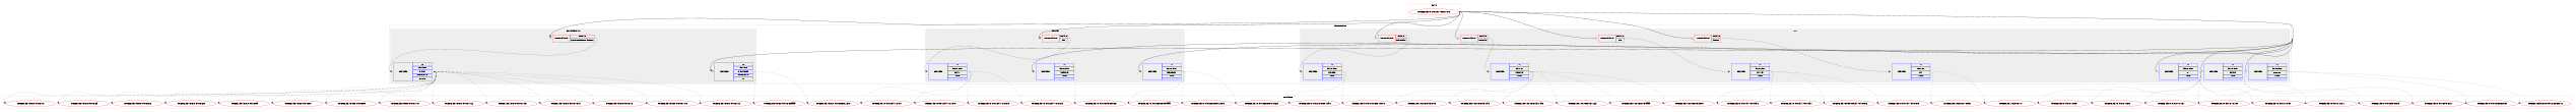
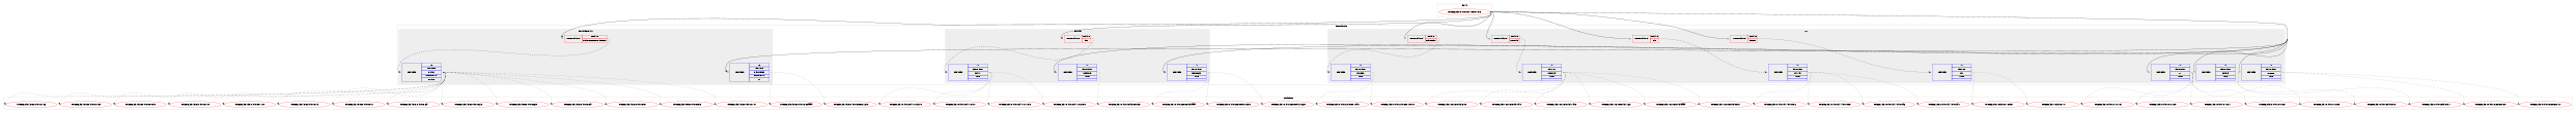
  digraph {
    compound=true
    concentrate=true
    fontname=Helvetica
    fontsize=10
    newrank=true
    rankdir=TB
    ranksep=1.5
    node [color=red fontname=Helvetica fontsize=10]
    edge [arrowhead=vee headport=w style=dotted tailport=e weight=100]
    n1 [label="portage://dev-python/anyvc-0.3.7.1-r1" width=4]
    n2 [color=blue label=<<TABLE BORDER="0" CELLBORDER="1" CELLSPACING="0" CELLPADDING="4" WIDTH="220"><TR><TD ROWSPAN="6" CELLPADDING="30">pack_dep</TD></TR><TR><TD WIDTH="110">no</TD></TR><TR><TD>dev-python</TD></TR><TR><TD>sphinx</TD></TR><TR><TD>none</TD></TR><TR><TD></TD></TR></TABLE>> shape=none]
    n3 [label=<<TABLE BORDER="0" CELLBORDER="1" CELLSPACING="0" CELLPADDING="4"><TR><TD ROWSPAN="3" CELLPADDING="10">use_conditional</TD></TR><TR><TD>positive</TD></TR><TR><TD>doc</TD></TR></TABLE>> shape=none]
    n4 [color=blue label=<<TABLE BORDER="0" CELLBORDER="1" CELLSPACING="0" CELLPADDING="4" WIDTH="220"><TR><TD ROWSPAN="6" CELLPADDING="30">pack_dep</TD></TR><TR><TD WIDTH="110">no</TD></TR><TR><TD>dev-python</TD></TR><TR><TD>hgdistver</TD></TR><TR><TD>none</TD></TR><TR><TD></TD></TR></TABLE>> shape=none]
    n5 [color=blue label=<<TABLE BORDER="0" CELLBORDER="1" CELLSPACING="0" CELLPADDING="4" WIDTH="220"><TR><TD ROWSPAN="6" CELLPADDING="30">pack_dep</TD></TR><TR><TD WIDTH="110">no</TD></TR><TR><TD>dev-python</TD></TR><TR><TD>setuptools</TD></TR><TR><TD>none</TD></TR><TR><TD></TD></TR></TABLE>> shape=none]
    n6 [color=blue label=<<TABLE BORDER="0" CELLBORDER="1" CELLSPACING="0" CELLPADDING="4" WIDTH="220"><TR><TD ROWSPAN="6" CELLPADDING="30">pack_dep</TD></TR><TR><TD WIDTH="110">no</TD></TR><TR><TD>dev-lang</TD></TR><TR><TD>python</TD></TR><TR><TD>greaterequal</TD></TR><TR><TD>2.7.5-r2</TD></TR></TABLE>> shape=none]
    n7 [label=<<TABLE BORDER="0" CELLBORDER="1" CELLSPACING="0" CELLPADDING="4"><TR><TD ROWSPAN="3" CELLPADDING="10">use_conditional</TD></TR><TR><TD>positive</TD></TR><TR><TD>python_targets_python2_7</TD></TR></TABLE>> shape=none]
    n8 [color=blue label=<<TABLE BORDER="0" CELLBORDER="1" CELLSPACING="0" CELLPADDING="4" WIDTH="220"><TR><TD ROWSPAN="6" CELLPADDING="30">pack_dep</TD></TR><TR><TD WIDTH="110">no</TD></TR><TR><TD>dev-lang</TD></TR><TR><TD>python-exec</TD></TR><TR><TD>greaterequal</TD></TR><TR><TD>2</TD></TR></TABLE>> shape=none]
    n9 [color=blue label=<<TABLE BORDER="0" CELLBORDER="1" CELLSPACING="0" CELLPADDING="4" WIDTH="220"><TR><TD ROWSPAN="6" CELLPADDING="30">pack_dep</TD></TR><TR><TD WIDTH="110">no</TD></TR><TR><TD>dev-vcs</TD></TR><TR><TD>bzr</TD></TR><TR><TD>none</TD></TR><TR><TD></TD></TR></TABLE>> shape=none]
    n10 [label=<<TABLE BORDER="0" CELLBORDER="1" CELLSPACING="0" CELLPADDING="4"><TR><TD ROWSPAN="3" CELLPADDING="10">use_conditional</TD></TR><TR><TD>positive</TD></TR><TR><TD>bazaar</TD></TR></TABLE>> shape=none]
    n11 [color=blue label=<<TABLE BORDER="0" CELLBORDER="1" CELLSPACING="0" CELLPADDING="4" WIDTH="220"><TR><TD ROWSPAN="6" CELLPADDING="30">pack_dep</TD></TR><TR><TD WIDTH="110">no</TD></TR><TR><TD>dev-python</TD></TR><TR><TD>dulwich</TD></TR><TR><TD>none</TD></TR><TR><TD></TD></TR></TABLE>> shape=none]
    n12 [label=<<TABLE BORDER="0" CELLBORDER="1" CELLSPACING="0" CELLPADDING="4"><TR><TD ROWSPAN="3" CELLPADDING="10">use_conditional</TD></TR><TR><TD>positive</TD></TR><TR><TD>git</TD></TR></TABLE>> shape=none]
    n13 [color=blue label=<<TABLE BORDER="0" CELLBORDER="1" CELLSPACING="0" CELLPADDING="4" WIDTH="220"><TR><TD ROWSPAN="6" CELLPADDING="30">pack_dep</TD></TR><TR><TD WIDTH="110">no</TD></TR><TR><TD>dev-vcs</TD></TR><TR><TD>mercurial</TD></TR><TR><TD>none</TD></TR><TR><TD></TD></TR></TABLE>> shape=none]
    n14 [label=<<TABLE BORDER="0" CELLBORDER="1" CELLSPACING="0" CELLPADDING="4"><TR><TD ROWSPAN="3" CELLPADDING="10">use_conditional</TD></TR><TR><TD>positive</TD></TR><TR><TD>mercurial</TD></TR></TABLE>> shape=none]
    n15 [color=blue label=<<TABLE BORDER="0" CELLBORDER="1" CELLSPACING="0" CELLPADDING="4" WIDTH="220"><TR><TD ROWSPAN="6" CELLPADDING="30">pack_dep</TD></TR><TR><TD WIDTH="110">no</TD></TR><TR><TD>dev-python</TD></TR><TR><TD>py</TD></TR><TR><TD>none</TD></TR><TR><TD></TD></TR></TABLE>> shape=none]
    n16 [color=blue label=<<TABLE BORDER="0" CELLBORDER="1" CELLSPACING="0" CELLPADDING="4" WIDTH="220"><TR><TD ROWSPAN="6" CELLPADDING="30">pack_dep</TD></TR><TR><TD WIDTH="110">no</TD></TR><TR><TD>dev-python</TD></TR><TR><TD>subvertpy</TD></TR><TR><TD>none</TD></TR><TR><TD></TD></TR></TABLE>> shape=none]
    n17 [label=<<TABLE BORDER="0" CELLBORDER="1" CELLSPACING="0" CELLPADDING="4"><TR><TD ROWSPAN="3" CELLPADDING="10">use_conditional</TD></TR><TR><TD>positive</TD></TR><TR><TD>subversion</TD></TR></TABLE>> shape=none]
    n18 [color=blue label=<<TABLE BORDER="0" CELLBORDER="1" CELLSPACING="0" CELLPADDING="4" WIDTH="220"><TR><TD ROWSPAN="6" CELLPADDING="30">pack_dep</TD></TR><TR><TD WIDTH="110">no</TD></TR><TR><TD>dev-python</TD></TR><TR><TD>apipkg</TD></TR><TR><TD>none</TD></TR><TR><TD></TD></TR></TABLE>> shape=none]
    n19 [color=blue label=<<TABLE BORDER="0" CELLBORDER="1" CELLSPACING="0" CELLPADDING="4" WIDTH="220"><TR><TD ROWSPAN="6" CELLPADDING="30">pack_dep</TD></TR><TR><TD WIDTH="110">no</TD></TR><TR><TD>dev-python</TD></TR><TR><TD>execnet</TD></TR><TR><TD>none</TD></TR><TR><TD></TD></TR></TABLE>> shape=none]
    n20 [label="portage://dev-python/sphinx-1.2.2-r1" width=4]
    n21 [label="portage://dev-python/sphinx-1.2.3-r1" width=4]
    n22 [label="portage://dev-python/sphinx-1.7.5-r1" width=4]
    n23 [label="portage://dev-python/sphinx-2.0.1" width=4]
    n24 [label="portage://dev-python/hgdistver-0.25" width=4]
    n25 [label="portage://dev-python/py-1.4.30" width=4]
    n26 [label="portage://dev-python/py-1.4.34" width=4]
    n27 [label="portage://dev-python/py-1.5.2" width=4]
    n28 [label="portage://dev-python/py-1.5.3" width=4]
    n29 [label="portage://dev-python/py-1.5.4" width=4]
-   n30 [label="portage://dev-python/py-1.8.0" width=4]
    n31 [label="portage://dev-python/setuptools-40.6.3" width=4]
    n32 [label="portage://dev-python/setuptools-41.5.1" width=4]
    n33 [label="portage://dev-python/setuptools-9999" width=4]
    n34 [label="portage://dev-lang/python-exec-2.4.6-r1" width=4]
    n35 [label="portage://dev-lang/python-exec-9999" width=4]
    n36 [label="portage://dev-lang/python-2.7.15" width=4]
    n37 [label="portage://dev-lang/python-2.7.16" width=4]
    n38 [label="portage://dev-lang/python-2.7.17" width=4]
    n39 [label="portage://dev-lang/python-3.5.5" width=4]
    n40 [label="portage://dev-lang/python-3.5.7" width=4]
    n41 [label="portage://dev-lang/python-3.5.9" width=4]
    n42 [label="portage://dev-lang/python-3.6.5" width=4]
    n43 [label="portage://dev-lang/python-3.6.8" width=4]
    n44 [label="portage://dev-lang/python-3.6.9" width=4]
    n45 [label="portage://dev-lang/python-3.7.2" width=4]
    n46 [label="portage://dev-lang/python-3.7.3" width=4]
-   n47 [label="portage://dev-lang/python-3.7.4-r1" width=4]
+   n47 [label="portage://dev-dev/python-3.7.4-r1" width=4]
    n48 [label="portage://dev-lang/python-3.7.5" width=4]
    n49 [label="portage://dev-lang/python-3.7.5-r1" width=4]
    n50 [label="portage://dev-vcs/bzr-2.7.0" width=4]
    n51 [label="portage://dev-vcs/bzr-2.7.1_pre" width=4]
    n52 [label="portage://dev-python/dulwich-0.18.5" width=4]
-   n53 [label="portage://dev-conditional/dulwich-0.18.6" width=4]
+   n53 [label="portage://dev-python/dulwich-0.18.6" width=4]
    n54 [label="portage://dev-python/dulwich-0.19.4" width=4]
    n55 [label="portage://dev-python/dulwich-0.19.6" width=4]
    n56 [label="portage://dev-vcs/mercurial-4.6.2" width=4]
    n57 [label="portage://dev-vcs/mercurial-4.9-r2" width=4]
    n58 [label="portage://dev-vcs/mercurial-4.9.1" width=4]
    n59 [label="portage://dev-vcs/mercurial-5.0.2" width=4]
    n60 [label="portage://dev-vcs/mercurial-5.1.2" width=4]
    n61 [label="portage://dev-vcs/mercurial-9999" width=4]
    n62 [label="portage://dev-python/subvertpy-0.10.1" width=4]
    n63 [label="portage://dev-python/subvertpy-0.9.1" width=4]
    n64 [label="portage://dev-python/apipkg-1.4" width=4]
    n65 [label="portage://dev-python/apipkg-1.5" width=4]
-   n66 [label="portage://hgdistver-python/execnet-1.4.1" width=4]
+   n66 [label="portage://dev-python/execnet-1.4.1" width=4]
    n67 [label="portage://dev-python/execnet-1.5.0" width=4]
    subgraph cluster_1 {
      color=gray
      label=<<i>ebuild</i>>
      rank=same
      n1
    }
    subgraph cluster_2 {
      color=gray
      label=<<i>dependencies</i>>
      subgraph cluster_3 {
        color=gray
        fillcolor="#eeeeee"
        label=<<i>compile</i>>
        style=filled
        subgraph sub_4 {
          color=gray
          fillcolor="#eeeeee"
          label=<<i>compile</i>>
          style=filled
          n3
          subgraph sub_5 {
            color=gray
            fillcolor="#eeeeee"
            label=<<i>compile</i>>
            style=filled
            n2
          }
        }
        subgraph sub_6 {
          color=gray
          fillcolor="#eeeeee"
          label=<<i>compile</i>>
          style=filled
          n4
        }
        subgraph sub_7 {
          color=gray
          fillcolor="#eeeeee"
          label=<<i>compile</i>>
          style=filled
          n5
        }
      }
      subgraph cluster_8 {
        color=gray
        fillcolor="#eeeeee"
        label=<<i>compile and run</i>>
        style=filled
        subgraph sub_9 {
          color=gray
          fillcolor="#eeeeee"
          label=<<i>compile and run</i>>
          style=filled
          n7
          subgraph sub_10 {
            color=gray
            fillcolor="#eeeeee"
            label=<<i>compile and run</i>>
            style=filled
            n6
          }
        }
        subgraph sub_11 {
          color=gray
          fillcolor="#eeeeee"
          label=<<i>compile and run</i>>
          style=filled
          n8
        }
      }
      subgraph cluster_12 {
        color=gray
        fillcolor="#eeeeee"
        label=<<i>run</i>>
        style=filled
        subgraph sub_13 {
          color=gray
          fillcolor="#eeeeee"
          label=<<i>run</i>>
          style=filled
          n10
          subgraph sub_14 {
            color=gray
            fillcolor="#eeeeee"
            label=<<i>run</i>>
            style=filled
            n9
          }
        }
        subgraph sub_15 {
          color=gray
          fillcolor="#eeeeee"
          label=<<i>run</i>>
          style=filled
          n12
          subgraph sub_16 {
            color=gray
            fillcolor="#eeeeee"
            label=<<i>run</i>>
            style=filled
            n11
          }
        }
        subgraph sub_17 {
          color=gray
          fillcolor="#eeeeee"
          label=<<i>run</i>>
          style=filled
          n14
          subgraph sub_18 {
            color=gray
            fillcolor="#eeeeee"
            label=<<i>run</i>>
            style=filled
            n13
          }
        }
        subgraph sub_19 {
          color=gray
          fillcolor="#eeeeee"
          label=<<i>run</i>>
          style=filled
          n15
        }
        subgraph sub_20 {
          color=gray
          fillcolor="#eeeeee"
          label=<<i>run</i>>
          style=filled
          n17
          subgraph sub_21 {
            color=gray
            fillcolor="#eeeeee"
            label=<<i>run</i>>
            style=filled
            n16
          }
        }
        subgraph sub_22 {
          color=gray
          fillcolor="#eeeeee"
          label=<<i>run</i>>
          style=filled
          n18
        }
        subgraph sub_23 {
          color=gray
          fillcolor="#eeeeee"
          label=<<i>run</i>>
          style=filled
          n19
        }
      }
    }
    subgraph cluster_24 {
      color=gray
      label=<<i>candidates</i>>
      rank=same
      subgraph sub_25 {
        color=black
        label=<<i>candidates</i>>
        nodesep=1
        rank=same
        n20
        n21
        n22
        n23
      }
      subgraph sub_26 {
        color=black
        label=<<i>candidates</i>>
        nodesep=1
        rank=same
        n24
      }
      subgraph sub_27 {
        color=black
        label=<<i>candidates</i>>
        nodesep=1
        rank=same
        n25
        n26
        n27
        n28
        n29
-       n30
      }
      subgraph sub_28 {
        color=black
        label=<<i>candidates</i>>
        nodesep=1
        rank=same
        n31
        n32
        n33
      }
      subgraph sub_29 {
        color=black
        label=<<i>candidates</i>>
        nodesep=1
        rank=same
        n34
        n35
      }
      subgraph sub_30 {
        color=black
        label=<<i>candidates</i>>
        nodesep=1
        rank=same
        n36
        n37
        n38
        n39
        n40
        n41
        n42
        n43
        n44
        n45
        n46
        n47
        n48
        n49
      }
      subgraph sub_31 {
        color=black
        label=<<i>candidates</i>>
        nodesep=1
        rank=same
        n50
        n51
      }
      subgraph sub_32 {
        color=black
        label=<<i>candidates</i>>
        nodesep=1
        rank=same
        n52
        n53
        n54
        n55
      }
      subgraph sub_33 {
        color=black
        label=<<i>candidates</i>>
        nodesep=1
        rank=same
        n56
        n57
        n58
        n59
        n60
        n61
      }
      subgraph sub_34 {
        color=black
        label=<<i>candidates</i>>
        nodesep=1
        rank=same
        n62
        n63
      }
      subgraph sub_35 {
        color=black
        label=<<i>candidates</i>>
        nodesep=1
        rank=same
        n64
        n65
      }
      subgraph sub_36 {
        color=black
        label=<<i>candidates</i>>
        nodesep=1
        rank=same
        n66
        n67
      }
    }
    n1 -> n3 [style=solid weight=20]
    n1 -> n4 [style=solid weight=20]
    n1 -> n5 [style=solid weight=20]
    n1 -> n7 [arrowhead=odotvee style=solid weight=20]
    n1 -> n8 [arrowhead=odotvee style=solid weight=20]
    n1 -> n10 [arrowhead=odot style=solid weight=20]
    n1 -> n12 [arrowhead=odot style=solid weight=20]
    n1 -> n14 [arrowhead=odot style=solid weight=20]
    n1 -> n15 [arrowhead=odot style=solid weight=20]
    n1 -> n17 [arrowhead=odot style=solid weight=20]
    n1 -> n18 [arrowhead=odot style=solid weight=20]
    n1 -> n19 [arrowhead=odot style=solid weight=20]
    n2 -> n20
    n2 -> n21
    n2 -> n22
    n2 -> n23
    n3 -> n2 [style=dashed weight=20]
    n4 -> n24
    n5 -> n31
    n5 -> n32
    n5 -> n33
    n6 -> n36
    n6 -> n37
    n6 -> n38
    n6 -> n39
    n6 -> n40
    n6 -> n41
    n6 -> n42
    n6 -> n43
    n6 -> n44
    n6 -> n45
    n6 -> n46
    n6 -> n47
    n6 -> n48
    n6 -> n49
    n7 -> n6 [style=dashed weight=20]
    n8 -> n34
    n8 -> n35
    n9 -> n50
    n9 -> n51
    n10 -> n9 [style=dashed weight=20]
    n11 -> n52
    n11 -> n53
    n11 -> n54
    n11 -> n55
    n12 -> n11 [style=dashed weight=20]
    n13 -> n56
    n13 -> n57
    n13 -> n58
    n13 -> n59
    n13 -> n60
    n13 -> n61
    n14 -> n13 [style=dashed weight=20]
    n15 -> n25
    n15 -> n26
    n15 -> n27
    n15 -> n28
    n15 -> n29
-   n15 -> n30
    n16 -> n62
    n16 -> n63
    n17 -> n16 [style=dashed weight=20]
    n18 -> n64
    n18 -> n65
    n19 -> n66
    n19 -> n67
  }
